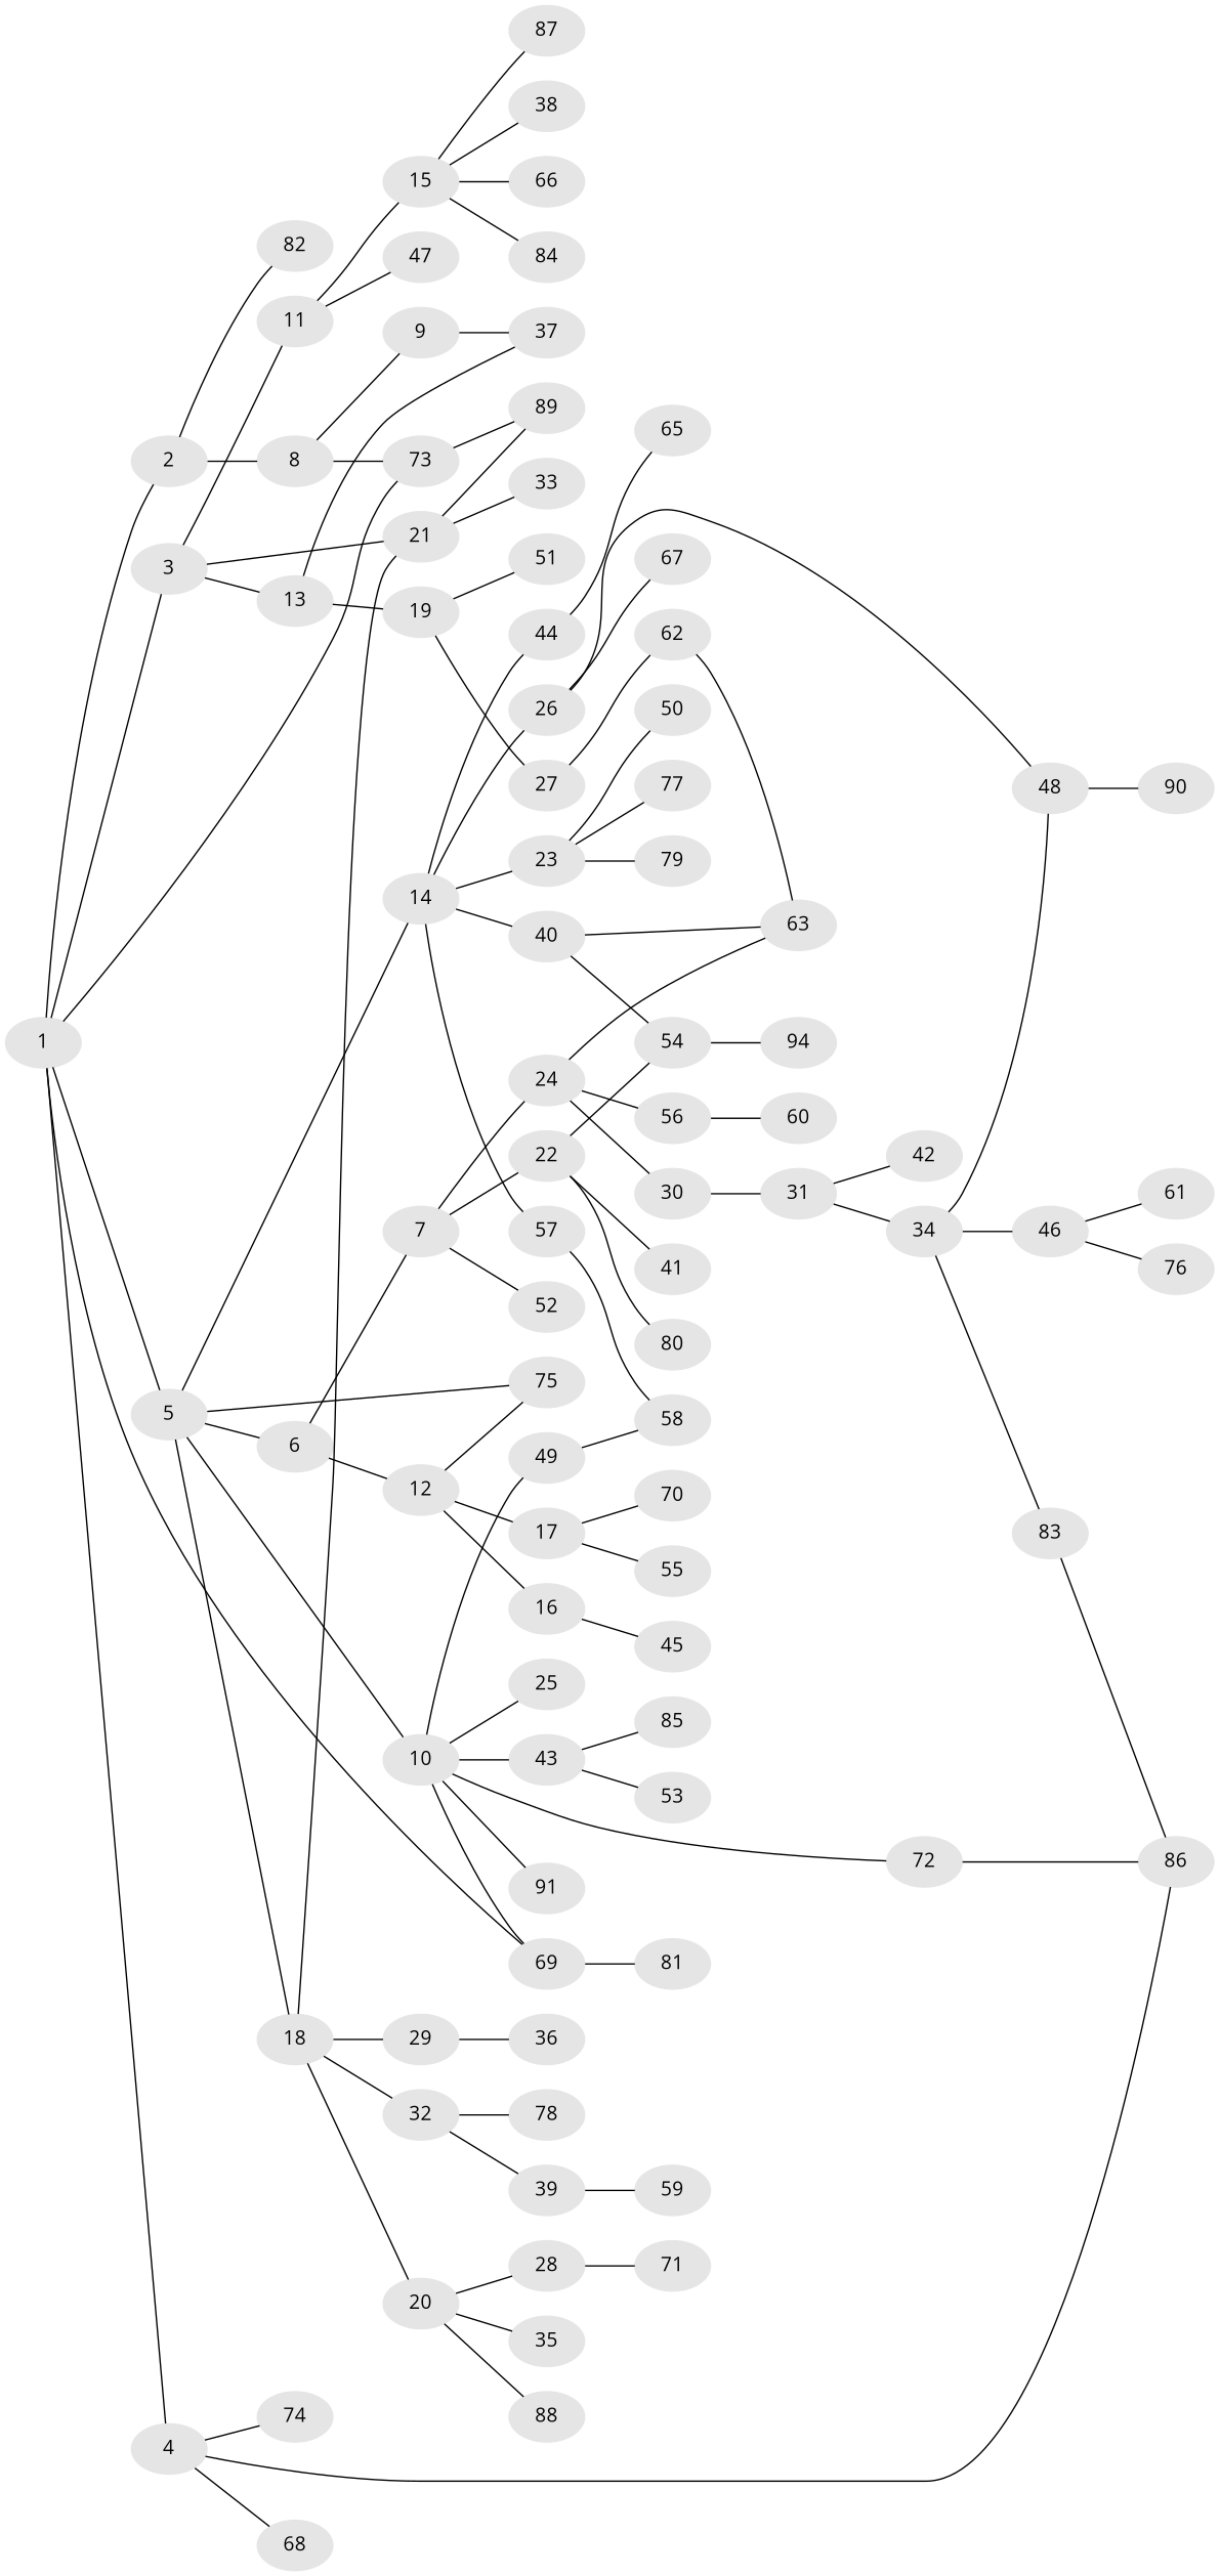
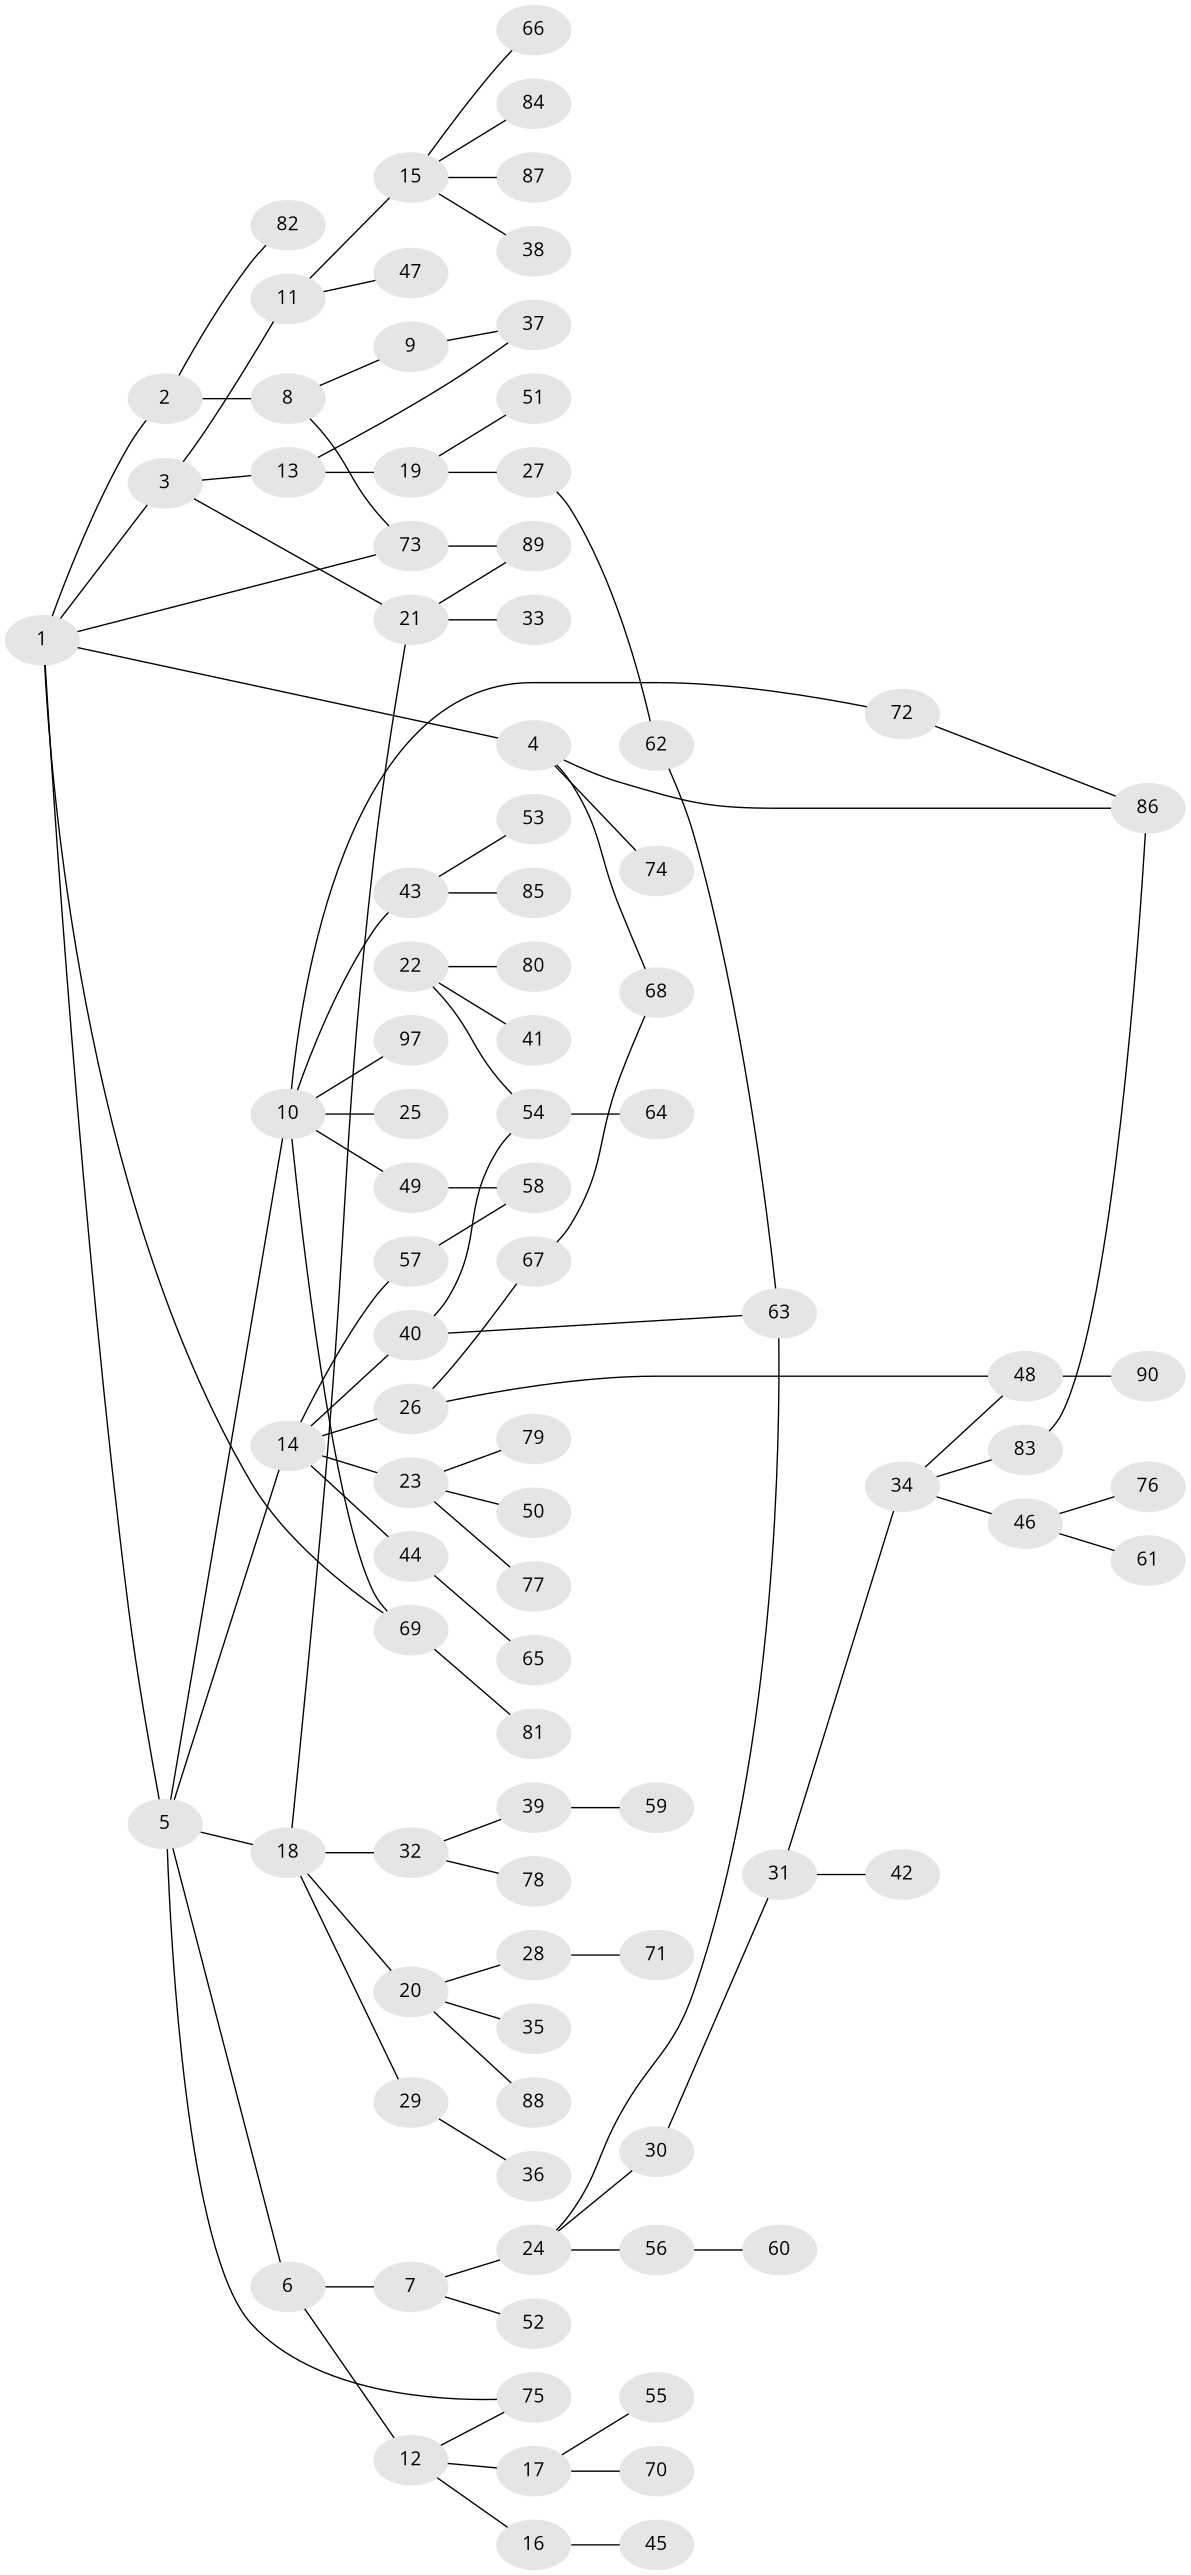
  graph {
    fontname="Open Sans"
    rankdir=LR
    node [color=gray90 fontname="Open Sans" style=filled]
    edge [fontname="Open Sans"]
    1
    2
    3
    4
    5
    69
    73
    8
    82
    11
    13
    21
    68
    74
    86
    6
    10
    14
    18
    75
    81
    89
    9
    15
    47
    37
    19
    33
    7
    12
    25
    43
    49
    72
-   91
+   91 [label=97]
    23
    26
    40
    44
    57
    20
    29
    32
    22
    24
    52
    16
    17
    41
    54
    80
    30
    56
    63
    53
    85
    58
    38
    66
    84
    87
    45
    55
    70
    27
    51
    50
    77
    79
    48
    67
    65
    28
    35
    88
    36
    39
    78
    62
    71
-   64 [label=94]
+   64
    31
    60
    90
    34
    42
    46
    83
    59
    61
    76
    1 -- 2
    1 -- 3
    1 -- 4
    1 -- 5
    1 -- 69
    1 -- 73
    2 -- 8
    2 -- 82
    3 -- 11
    3 -- 13
    3 -- 21
    4 -- 68
    4 -- 74
    4 -- 86
    5 -- 6
    5 -- 10
    5 -- 14
    5 -- 18
    5 -- 75
    69 -- 81
    73 -- 89
    8 -- 73
    8 -- 9
    11 -- 15
    11 -- 47
    13 -- 37
    13 -- 19
    21 -- 89
    21 -- 33
    6 -- 7
    6 -- 12
    10 -- 69
    10 -- 25
    10 -- 43
    10 -- 49
    10 -- 72
    10 -- 91
    14 -- 23
    14 -- 26
    14 -- 40
    14 -- 44
    14 -- 57
    18 -- 21
    18 -- 20
    18 -- 29
    18 -- 32
    9 -- 37
    15 -- 38
    15 -- 66
    15 -- 84
    15 -- 87
    19 -- 27
    19 -- 51
-   7 -- 22
    7 -- 24
    7 -- 52
    12 -- 75
    12 -- 16
    12 -- 17
    43 -- 53
    43 -- 85
    49 -- 58
    72 -- 86
    23 -- 50
    23 -- 77
    23 -- 79
    26 -- 48
    26 -- 67
    40 -- 54
    40 -- 63
    44 -- 65
    57 -- 58
    20 -- 28
    20 -- 35
    20 -- 88
    29 -- 36
    32 -- 39
    32 -- 78
    22 -- 41
    22 -- 54
    22 -- 80
    24 -- 30
    24 -- 56
    24 -- 63
    16 -- 45
    17 -- 55
    17 -- 70
    54 -- 64
    30 -- 31
    56 -- 60
    27 -- 62
    48 -- 90
+   67 -- 68
    28 -- 71
    39 -- 59
    62 -- 63
    31 -- 34
    31 -- 42
    34 -- 48
    34 -- 46
    34 -- 83
    46 -- 61
    46 -- 76
    83 -- 86
  }
